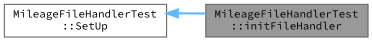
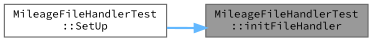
  digraph {
    rankdir=RL
    fontname="Source Code Pro"
    node [fontname="Source Code Pro" fontsize=10 shape=box style=filled]
    n1 [color=gray40 fillcolor=grey60 fontcolor=black height=0.2 label="MileageFileHandlerTest\l::initFileHandler" width=0.4]
    n2 [color=grey40 fillcolor=white height=0.2 label="MileageFileHandlerTest\l::SetUp" width=0.4]
-   n2 -> n1 [color=steelblue1 dir=back fontname="Source Code Pro" fontsize=10 labelfontname=Helvetica labelfontsize=10 style=bold]
+   n1 -> n2 [color=steelblue1 dir=back fontname="Source Code Pro" fontsize=10 labelfontname=Helvetica labelfontsize=10 style=bold]
  }
